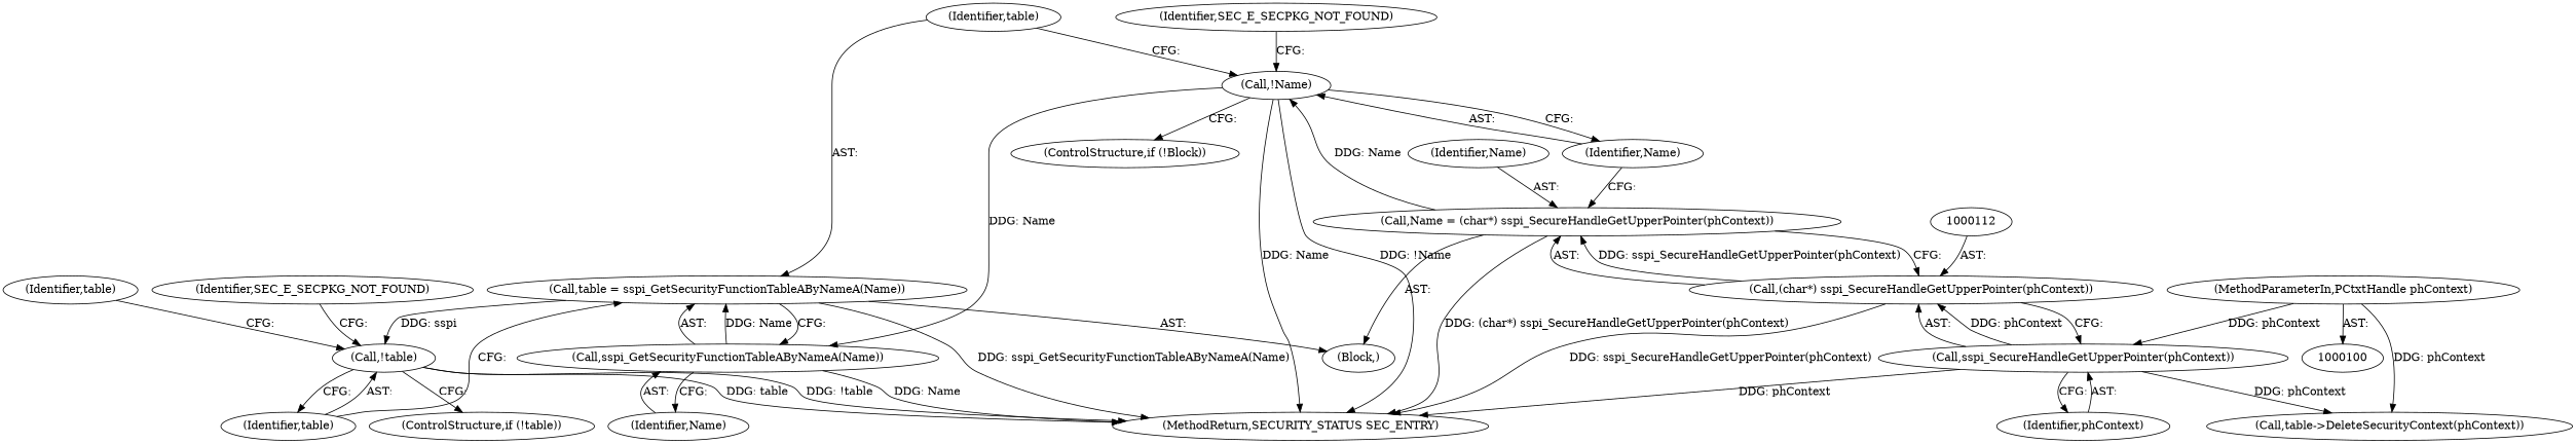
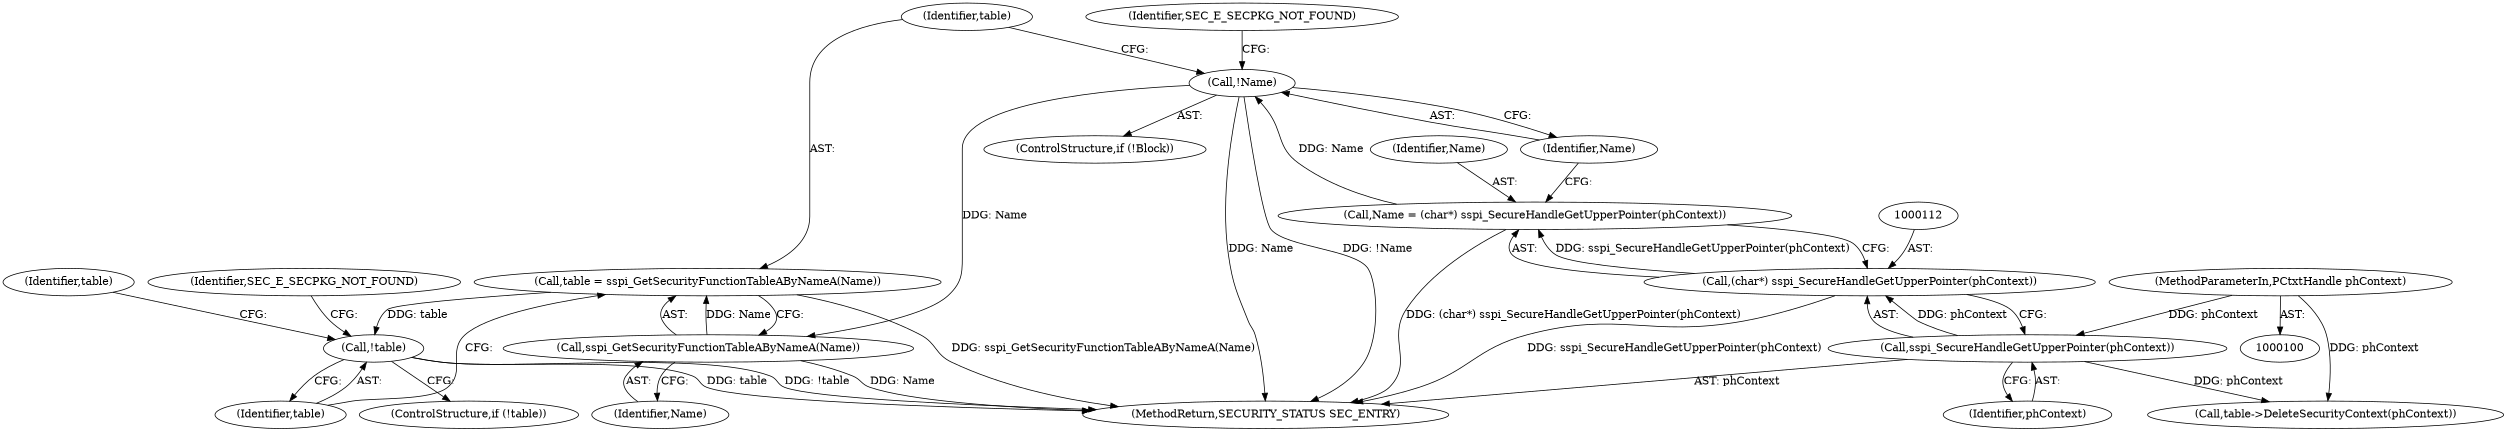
  digraph {
    n1 [label="(Call,table = sspi_GetSecurityFunctionTableAByNameA(Name))"]
    n2 [label="(Call,sspi_GetSecurityFunctionTableAByNameA(Name))"]
    n3 [label="(Call,!table)"]
-   n4 [label="(Block,)"]
    n5 [label="(MethodReturn,SECURITY_STATUS SEC_ENTRY)"]
    n6 [label="(Identifier,Name)"]
    n7 [label="(Identifier,table)"]
    n8 [label="(ControlStructure,if (!table))"]
    n9 [label="(Call,!Name)"]
    n10 [label="(Identifier,Name)"]
    n11 [label="(ControlStructure,if (!Block))"]
    n12 [label="(Call,Name = (char*) sspi_SecureHandleGetUpperPointer(phContext))"]
    n13 [label="(Call,(char*) sspi_SecureHandleGetUpperPointer(phContext))"]
    n14 [label="(Call,sspi_SecureHandleGetUpperPointer(phContext))"]
    n15 [label="(Identifier,phContext)"]
    n16 [label="(Call,table->DeleteSecurityContext(phContext))"]
    n17 [label="(MethodParameterIn,PCtxtHandle phContext)"]
    1000100
    n19 [label="(Identifier,Name)"]
    n20 [label="(Identifier,table)"]
    n21 [label="(Identifier,SEC_E_SECPKG_NOT_FOUND)"]
    n22 [label="(Identifier,table)"]
    n23 [label="(Identifier,SEC_E_SECPKG_NOT_FOUND)"]
    1000112
    n1 -> n2 [label="CFG: "]
-   n1 -> n3 [label="DDG: sspi"]
-   n1 -> n4 [label="AST: "]
+   n1 -> n3 [label="DDG: table"]
    n1 -> n5 [label="DDG: sspi_GetSecurityFunctionTableAByNameA(Name)"]
    n2 -> n1 [label="AST: "]
    n2 -> n1 [label="DDG: Name"]
    n2 -> n5 [label="DDG: Name"]
    n2 -> n6 [label="CFG: "]
    n3 -> n5 [label="DDG: !table"]
    n3 -> n5 [label="DDG: table"]
    n3 -> n7 [label="CFG: "]
    n3 -> n8 [label="CFG: "]
    n6 -> n2 [label="AST: "]
    n7 -> n1 [label="CFG: "]
    n7 -> n3 [label="AST: "]
    n9 -> n2 [label="DDG: Name"]
    n9 -> n5 [label="DDG: Name"]
    n9 -> n5 [label="DDG: !Name"]
    n9 -> n10 [label="CFG: "]
-   n9 -> n11 [label="CFG: "]
+   n9 -> n11 [label="AST: "]
    n10 -> n9 [label="AST: "]
    n10 -> n12 [label="CFG: "]
-   n12 -> n4 [label="AST: "]
    n12 -> n5 [label="DDG: (char*) sspi_SecureHandleGetUpperPointer(phContext)"]
    n12 -> n9 [label="DDG: Name"]
    n12 -> n13 [label="CFG: "]
    n13 -> n5 [label="DDG: sspi_SecureHandleGetUpperPointer(phContext)"]
    n13 -> n12 [label="AST: "]
    n13 -> n12 [label="DDG: sspi_SecureHandleGetUpperPointer(phContext)"]
    n13 -> n14 [label="CFG: "]
-   n14 -> n5 [label="DDG: phContext"]
+   n14 -> n5 [label="AST: phContext"]
    n14 -> n13 [label="AST: "]
    n14 -> n13 [label="DDG: phContext"]
    n14 -> n15 [label="CFG: "]
    n14 -> n16 [label="DDG: phContext"]
    n15 -> n14 [label="AST: "]
    n17 -> n14 [label="DDG: phContext"]
    n17 -> n16 [label="DDG: phContext"]
    n17 -> 1000100 [label="AST: "]
    n19 -> n12 [label="AST: "]
    n20 -> n1 [label="AST: "]
    n20 -> n9 [label="CFG: "]
    n21 -> n3 [label="CFG: "]
    n22 -> n3 [label="CFG: "]
    n23 -> n9 [label="CFG: "]
    1000112 -> n13 [label="AST: "]
  }
